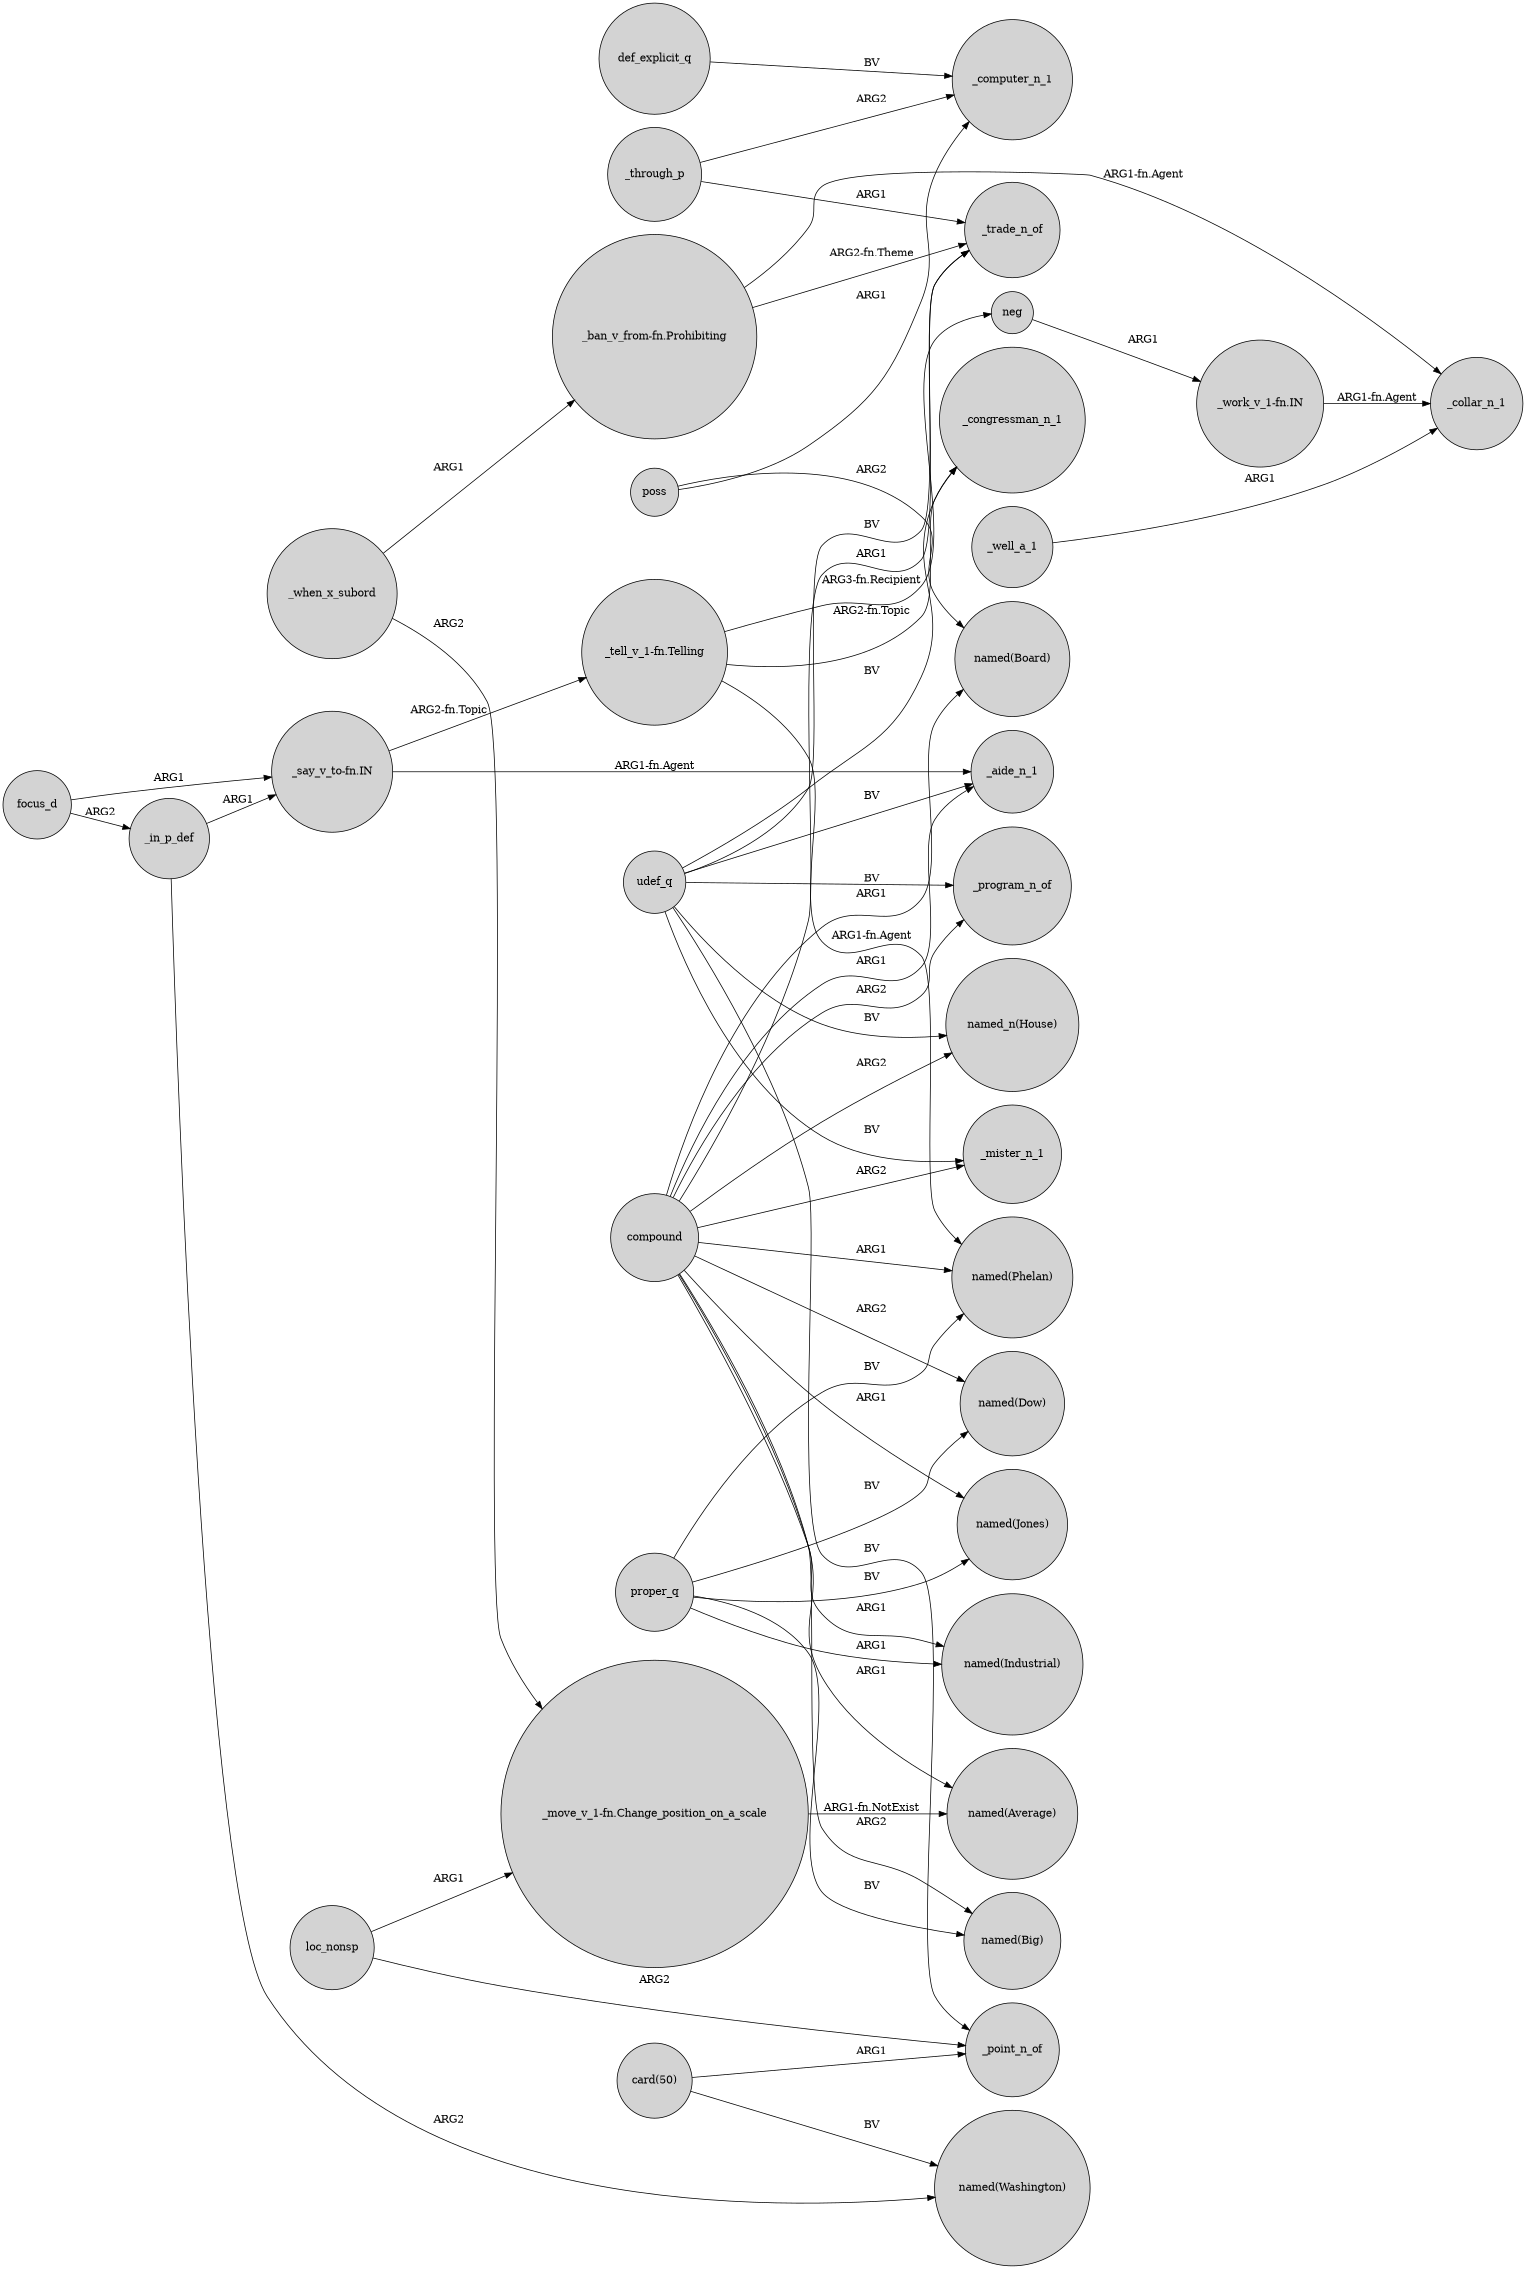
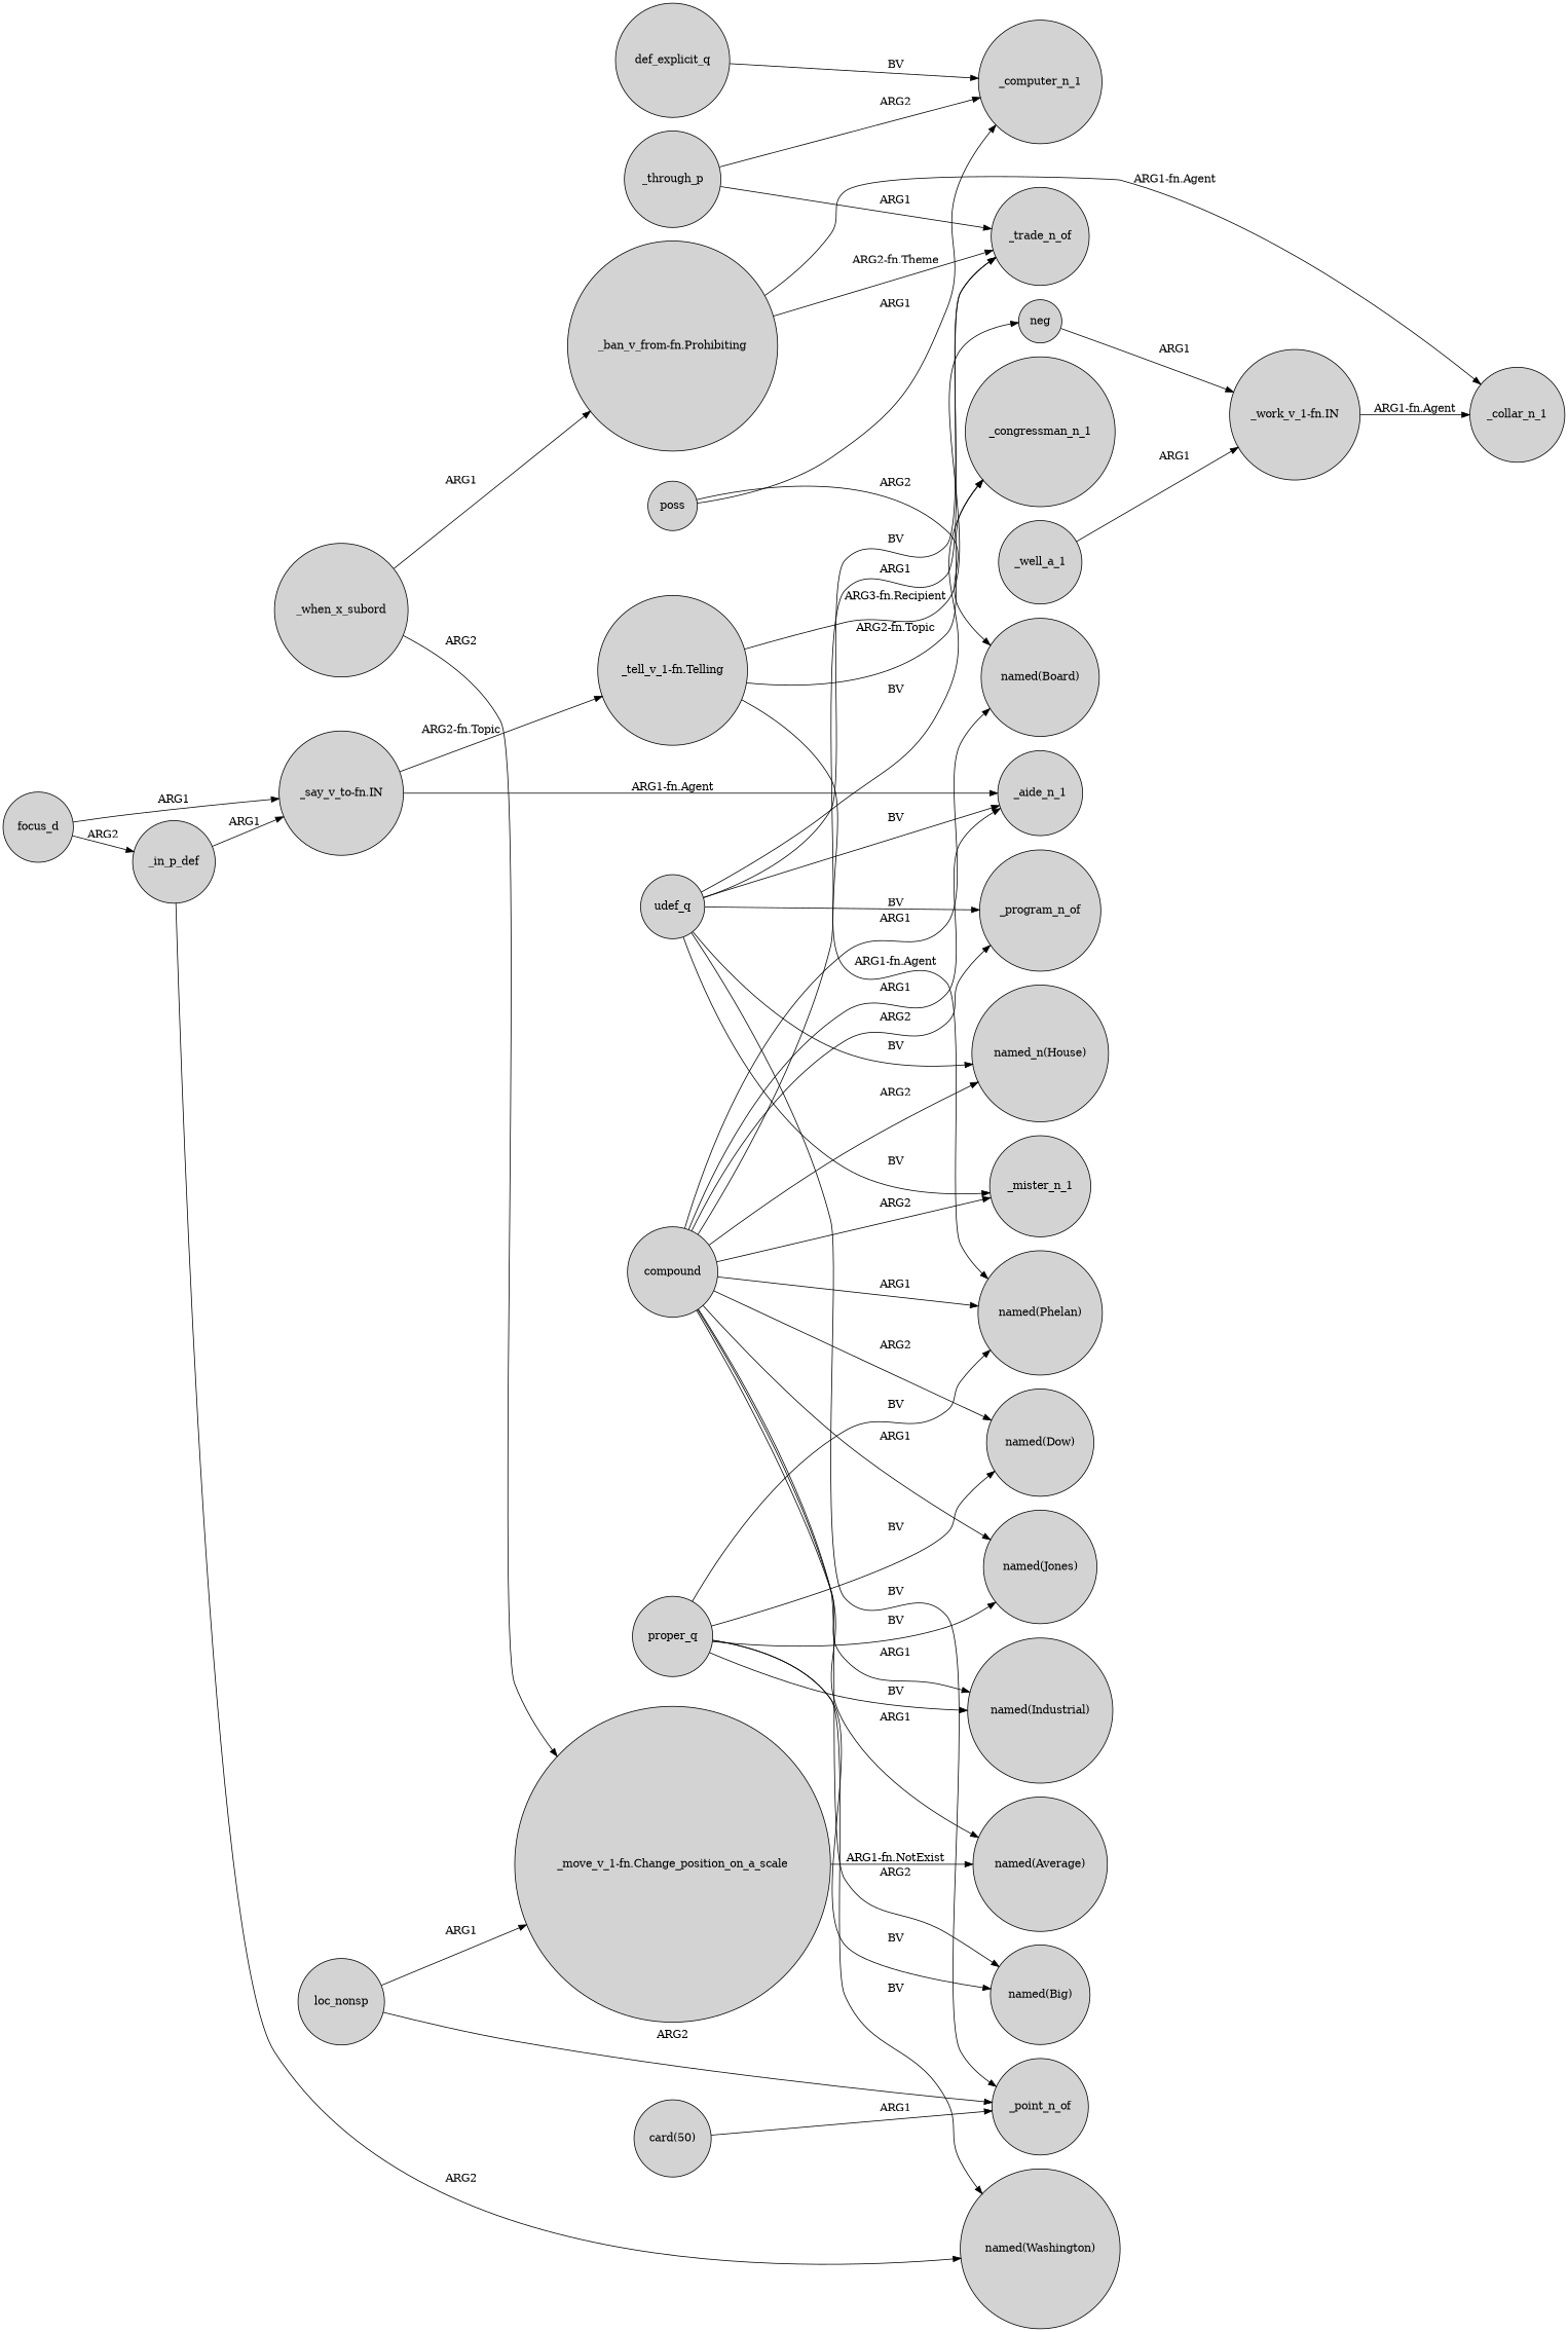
  digraph {
    rankdir=LR
    node [shape=circle style=filled]
    udef_q
    "named_n(House)"
    _congressman_n_1
    _program_n_of
    _trade_n_of
    _point_n_of
    _mister_n_1
    _aide_n_1
    "_tell_v_1-fn.Telling"
    "named(Phelan)"
    neg
    "_work_v_1-fn.IN"
    compound
    "named(Industrial)"
    "named(Board)"
    "named(Average)"
    "named(Dow)"
    "named(Jones)"
    "named(Big)"
    loc_nonsp
    "_move_v_1-fn.Change_position_on_a_scale"
    _collar_n_1
    _through_p
    _computer_n_1
    def_explicit_q
    n26 [label=_in_p_def]
    focus_d
    "_say_v_to-fn.IN"
    "named(Washington)"
    proper_q
    poss
    _when_x_subord
    "_ban_v_from-fn.Prohibiting"
    _well_a_1
    "card(50)"
    udef_q -> "named_n(House)" [label=BV]
    udef_q -> _congressman_n_1 [label=BV]
    udef_q -> _program_n_of [label=BV]
    udef_q -> _trade_n_of [label=BV]
    udef_q -> _point_n_of [label=BV]
    udef_q -> _mister_n_1 [label=BV]
    udef_q -> _aide_n_1 [label=BV]
    "_tell_v_1-fn.Telling" -> _congressman_n_1 [label="ARG2-fn.Topic"]
    "_tell_v_1-fn.Telling" -> "named(Phelan)" [label="ARG1-fn.Agent"]
    "_tell_v_1-fn.Telling" -> neg [label="ARG3-fn.Recipient"]
    neg -> "_work_v_1-fn.IN" [label=ARG1]
    "_work_v_1-fn.IN" -> _collar_n_1 [label="ARG1-fn.Agent"]
    compound -> "named_n(House)" [label=ARG2]
    compound -> _program_n_of [label=ARG2]
    compound -> _trade_n_of [label=ARG1]
    compound -> _mister_n_1 [label=ARG2]
    compound -> _aide_n_1 [label=ARG1]
    compound -> "named(Phelan)" [label=ARG1]
    compound -> "named(Industrial)" [label=ARG1]
    compound -> "named(Board)" [label=ARG1]
    compound -> "named(Average)" [label=ARG1]
    compound -> "named(Dow)" [label=ARG2]
    compound -> "named(Jones)" [label=ARG1]
    compound -> "named(Big)" [label=ARG2]
    loc_nonsp -> _point_n_of [label=ARG2]
    loc_nonsp -> "_move_v_1-fn.Change_position_on_a_scale" [label=ARG1]
    "_move_v_1-fn.Change_position_on_a_scale" -> "named(Average)" [label="ARG1-fn.NotExist"]
    _through_p -> _trade_n_of [label=ARG1]
    _through_p -> _computer_n_1 [label=ARG2]
    def_explicit_q -> _computer_n_1 [label=BV]
    n26 -> "_say_v_to-fn.IN" [label=ARG1]
    n26 -> "named(Washington)" [label=ARG2]
    focus_d -> n26 [label=ARG2]
    focus_d -> "_say_v_to-fn.IN" [label=ARG1]
    "_say_v_to-fn.IN" -> _aide_n_1 [label="ARG1-fn.Agent"]
    "_say_v_to-fn.IN" -> "_tell_v_1-fn.Telling" [label="ARG2-fn.Topic"]
    proper_q -> "named(Phelan)" [label=BV]
-   proper_q -> "named(Industrial)" [label=ARG1]
+   proper_q -> "named(Industrial)" [label=BV]
    proper_q -> "named(Dow)" [label=BV]
    proper_q -> "named(Jones)" [label=BV]
    proper_q -> "named(Big)" [label=BV]
-   "card(50)" -> "named(Washington)" [label=BV]
+   proper_q -> "named(Washington)" [label=BV]
    poss -> "named(Board)" [label=ARG2]
    poss -> _computer_n_1 [label=ARG1]
    _when_x_subord -> "_move_v_1-fn.Change_position_on_a_scale" [label=ARG2]
    _when_x_subord -> "_ban_v_from-fn.Prohibiting" [label=ARG1]
    "_ban_v_from-fn.Prohibiting" -> _trade_n_of [label="ARG2-fn.Theme"]
    "_ban_v_from-fn.Prohibiting" -> _collar_n_1 [label="ARG1-fn.Agent"]
-   _well_a_1 -> _collar_n_1 [label=ARG1]
+   _well_a_1 -> "_work_v_1-fn.IN" [label=ARG1]
    "card(50)" -> _point_n_of [label=ARG1]
  }
